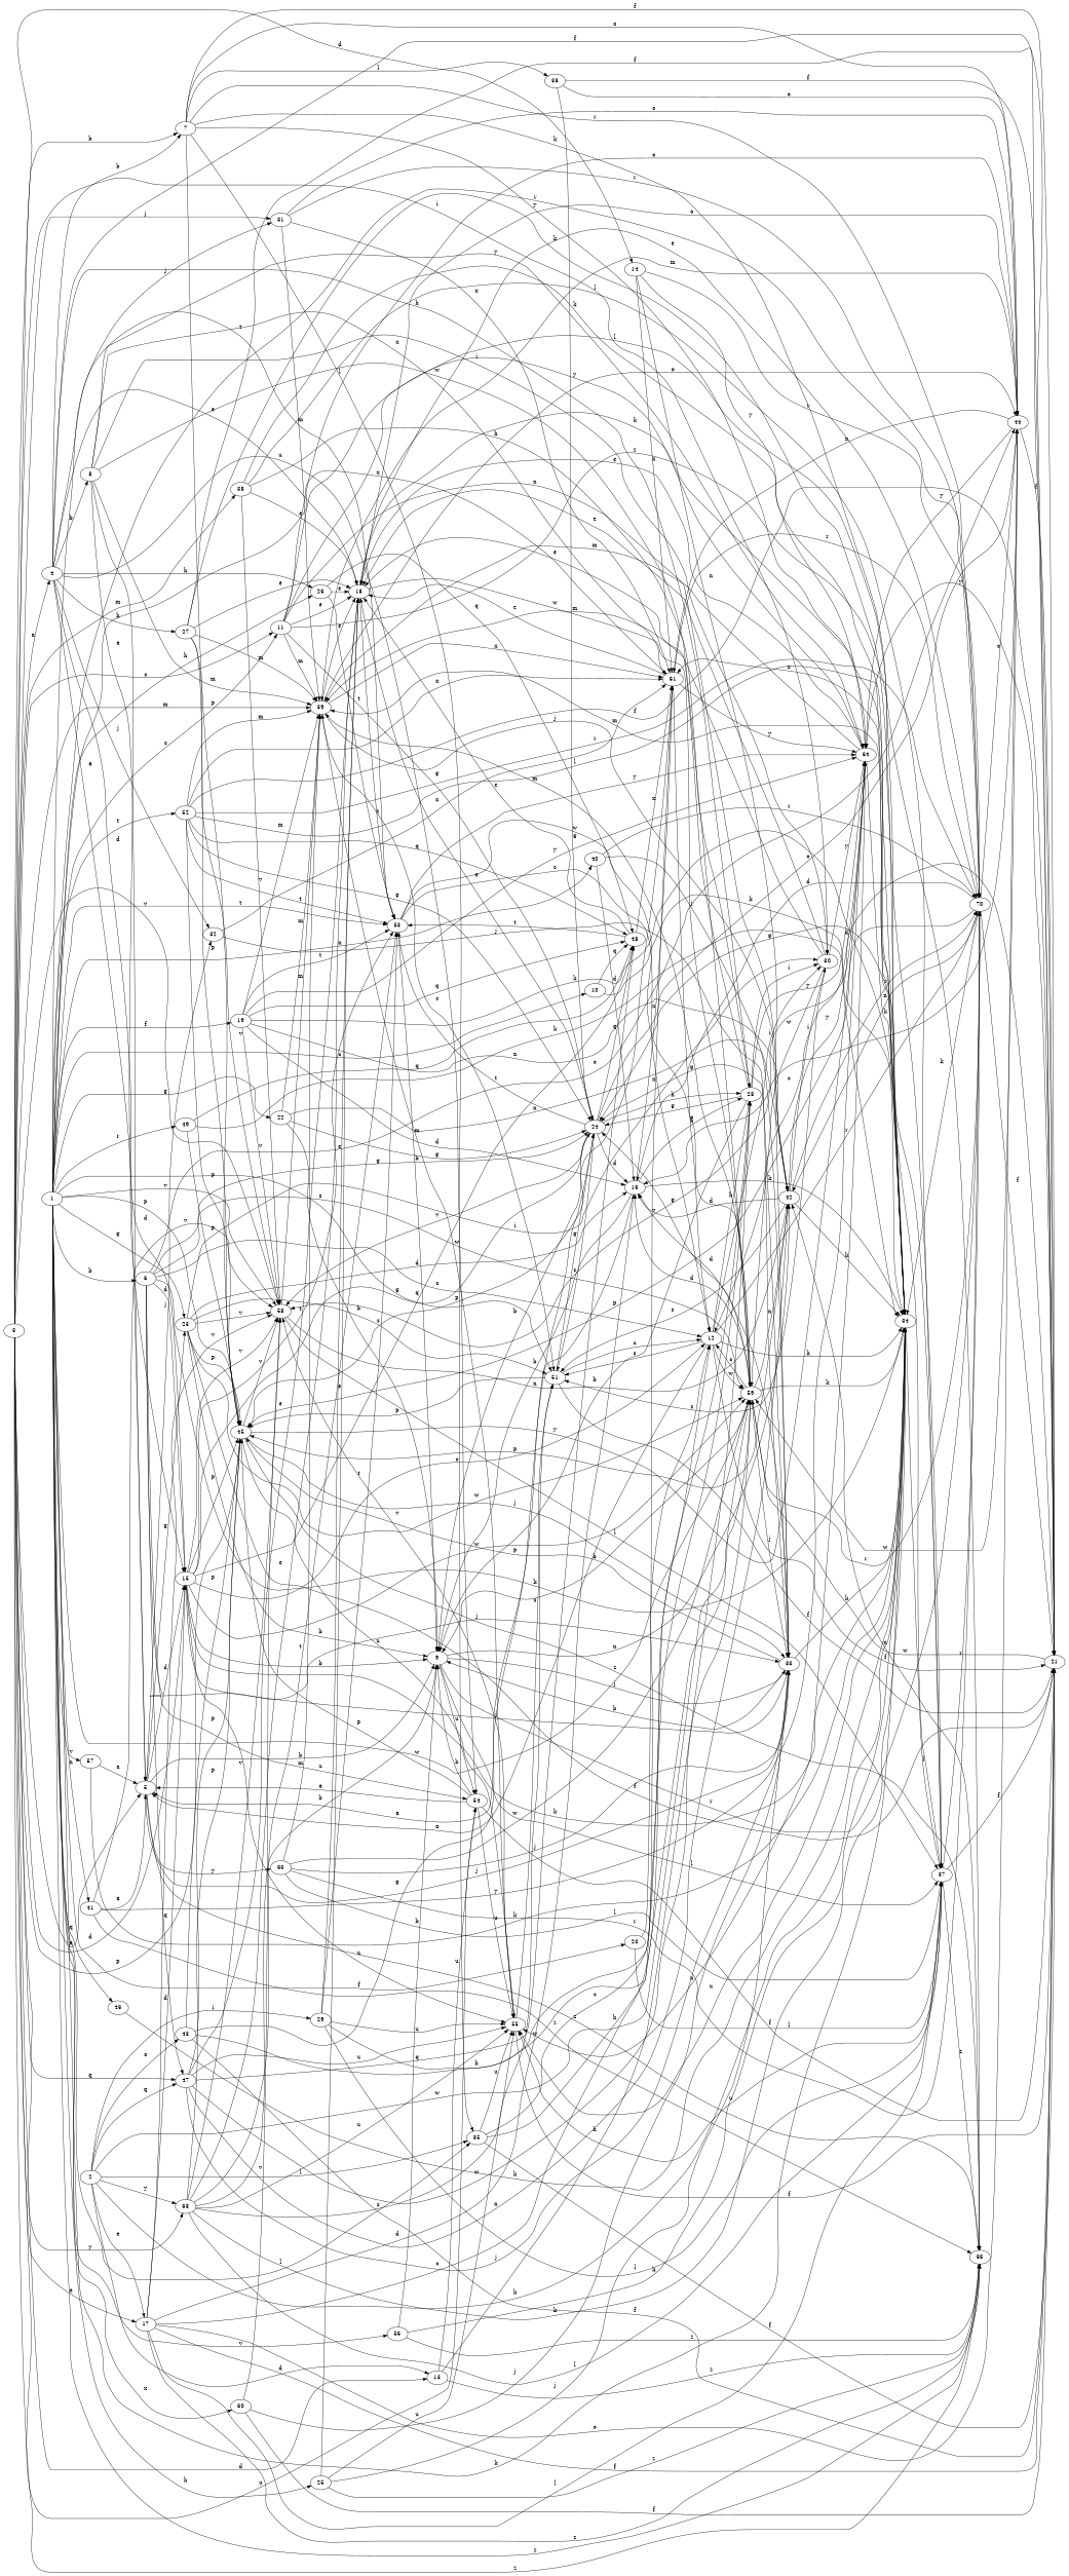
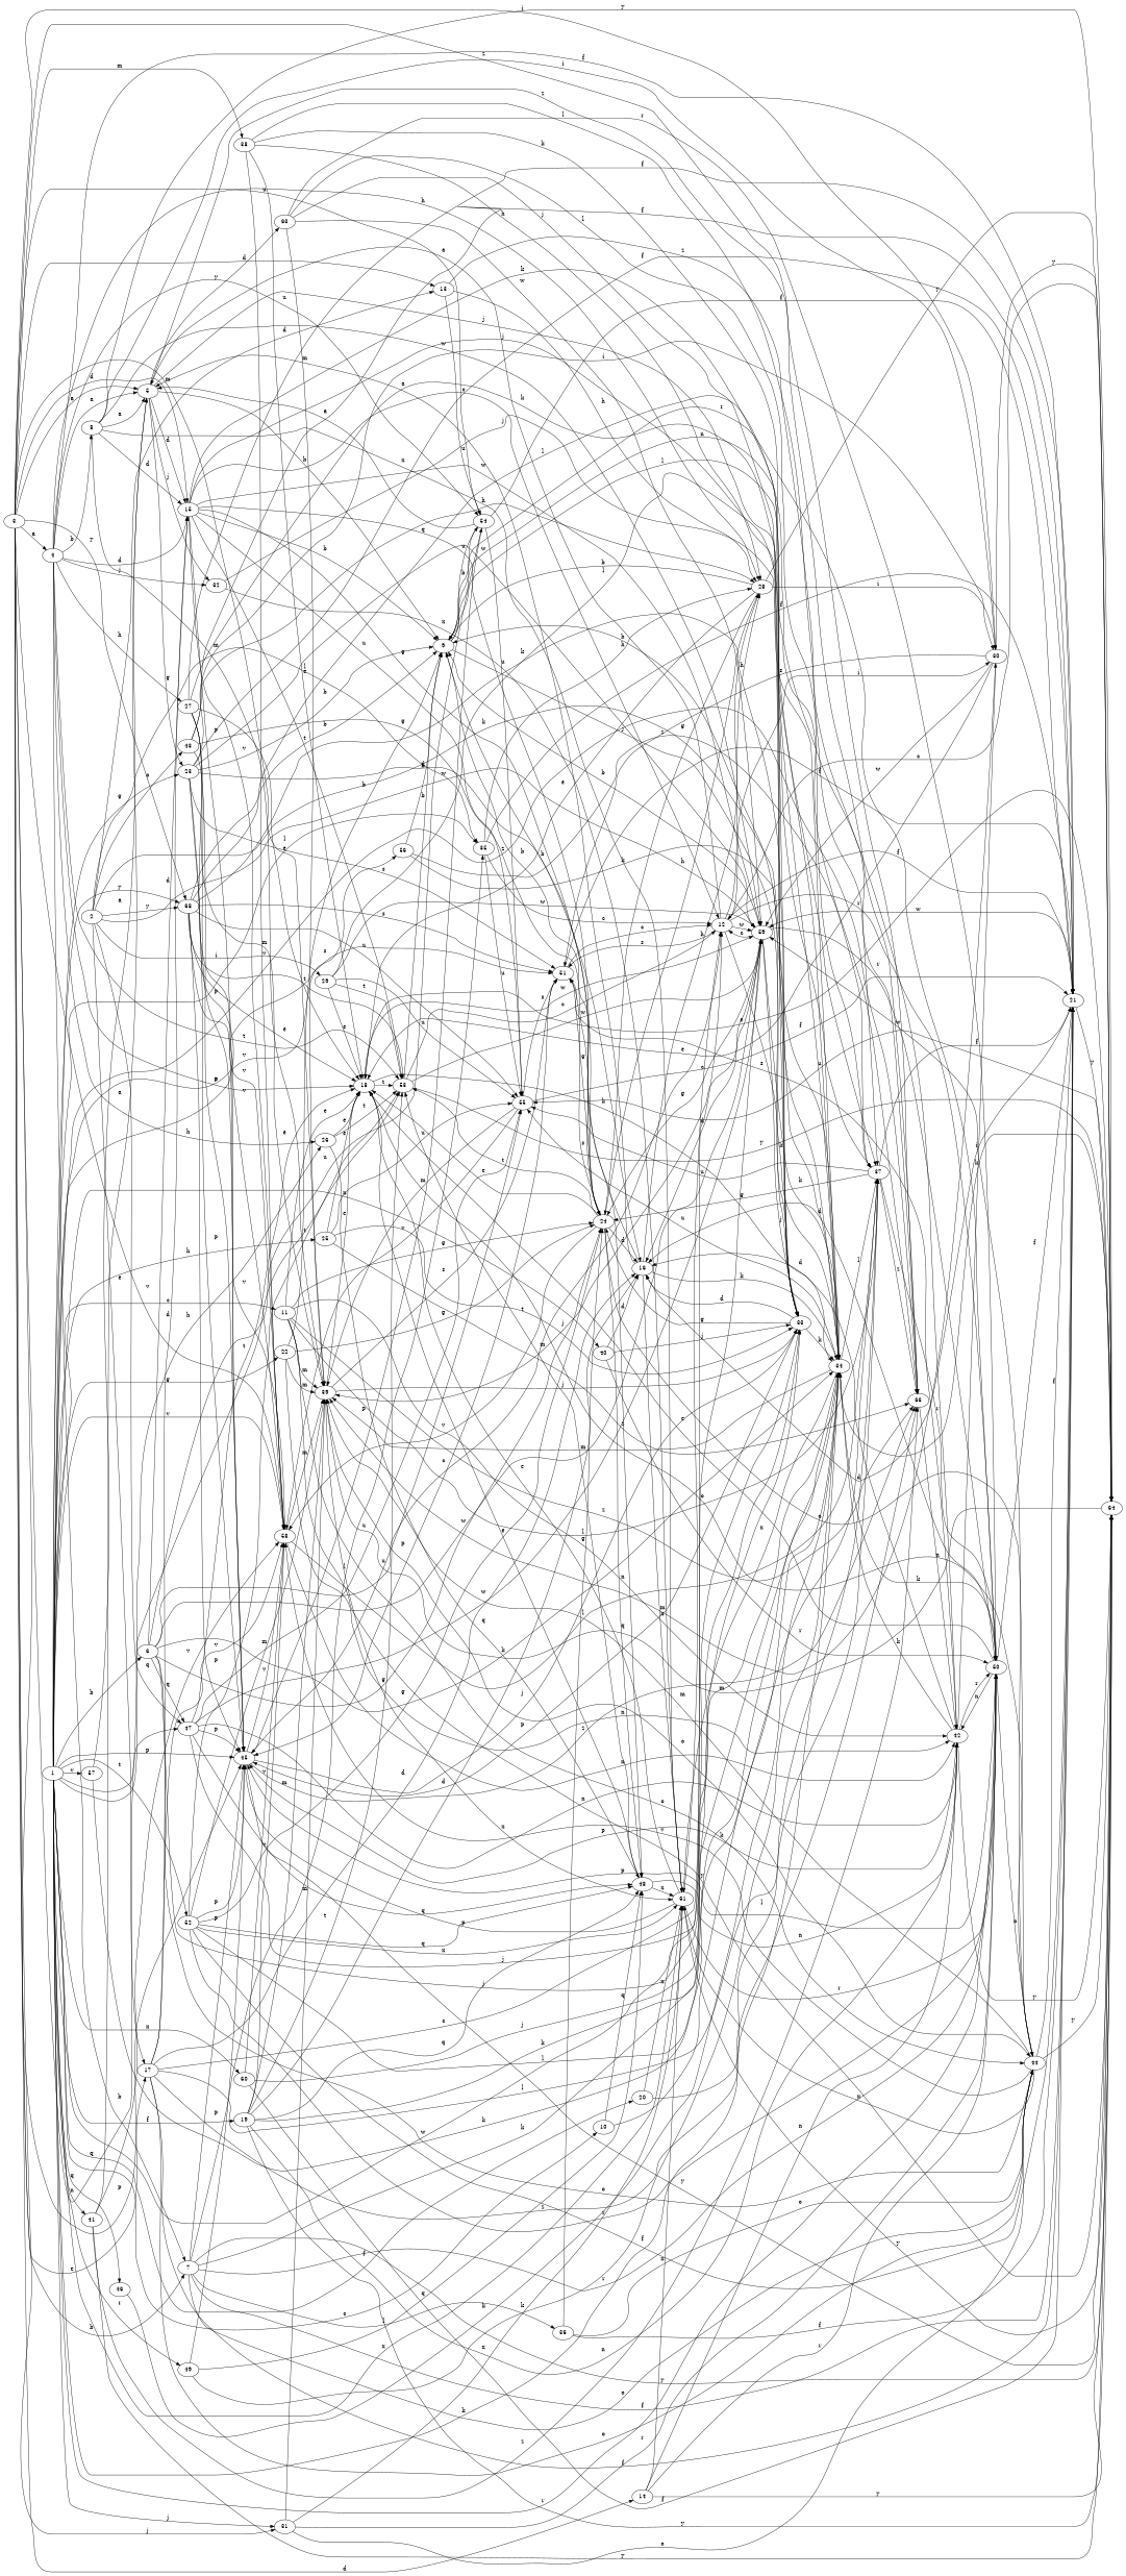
  strict digraph {
    rankdir=LR
    3
    4
    5
    54
    7
    15
    n7 [label=68]
    11
    17
    13
    14
    30
    38
    39
    47
    31
    45
    58
    66
    8
    28
    53
    21
    18
    26
    27
    32
    9
    23
    33
    63
    55
    64
-   50 [label=70]
+   50
    34
    35
    44
    36
    59
    12
    24
    48
    51
    37
    42
    16
    61
    41
    57
    1
    6
    22
    56
    10
    19
    40
    25
    20
    52
    60
    46
    49
    2
    29
    43
    3 -> 4 [label=a]
    3 -> 5 [label=a]
    3 -> 54 [label=u]
    3 -> 7 [label=b]
    3 -> 15 [label=d]
    3 -> n7 [label=y]
-   3 -> 11 [label=c]
    3 -> 17 [label=e]
    3 -> 13 [label=d]
    3 -> 14 [label=d]
    3 -> 30 [label=i]
    3 -> 38 [label=m]
    3 -> 39 [label=m]
    3 -> 47 [label=q]
    3 -> 31 [label=j]
    3 -> 45 [label=p]
    3 -> 58 [label=v]
    3 -> 66 [label=z]
    4 -> 5 [label=a]
    4 -> 54 [label=u]
    4 -> 7 [label=b]
    4 -> 15 [label=d]
    4 -> 8 [label=b]
    4 -> 28 [label=h]
    4 -> 53 [label=t]
    4 -> 21 [label=f]
    4 -> 18 [label=e]
    4 -> 26 [label=h]
    4 -> 27 [label=h]
    4 -> 32 [label=j]
    5 -> 15 [label=d]
    5 -> 66 [label=z]
    5 -> 32 [label=j]
    5 -> 9 [label=b]
    5 -> 23 [label=g]
    5 -> 33 [label=j]
    5 -> 63 [label=y]
    54 -> 5 [label=a]
    54 -> 45 [label=p]
    54 -> 21 [label=f]
    54 -> 9 [label=b]
    54 -> 55 [label=u]
    7 -> 45 [label=p]
    7 -> 21 [label=f]
    7 -> 64 [label=y]
    7 -> 50 [label=r]
    7 -> 34 [label=k]
    7 -> 35 [label=l]
    7 -> 44 [label=o]
    7 -> 36 [label=l]
    15 -> 45 [label=p]
    15 -> 58 [label=v]
    15 -> 53 [label=t]
    15 -> 9 [label=b]
    15 -> 33 [label=j]
    15 -> 55 [label=u]
    15 -> 34 [label=k]
    15 -> 59 [label=w]
    15 -> 12 [label=c]
    15 -> 24 [label=g]
    15 -> 48 [label=q]
    n7 -> 45 [label=p]
    n7 -> 58 [label=v]
    n7 -> 53 [label=t]
    n7 -> 18 [label=e]
    n7 -> 9 [label=b]
    n7 -> 55 [label=u]
    n7 -> 34 [label=k]
    n7 -> 51 [label=s]
    n7 -> 37 [label=l]
    11 -> 39 [label=m]
    11 -> 66 [label=z]
    11 -> 18 [label=e]
    11 -> 64 [label=y]
    11 -> 44 [label=o]
    11 -> 24 [label=g]
    11 -> 37 [label=l]
    11 -> 42 [label=n]
    17 -> 15 [label=d]
    17 -> 58 [label=v]
    17 -> 66 [label=z]
    17 -> 21 [label=f]
    17 -> 44 [label=o]
    17 -> 12 [label=c]
    17 -> 37 [label=l]
    17 -> 16 [label=d]
    13 -> 54 [label=u]
    13 -> 66 [label=z]
    13 -> 28 [label=h]
    14 -> 64 [label=y]
    14 -> 50 [label=r]
    14 -> 42 [label=n]
    14 -> 61 [label=x]
    30 -> 39 [label=m]
    30 -> 18 [label=e]
    30 -> 64 [label=y]
    30 -> 59 [label=w]
    30 -> 51 [label=s]
    38 -> 58 [label=v]
    38 -> 28 [label=h]
    38 -> 18 [label=e]
    38 -> 34 [label=k]
    38 -> 37 [label=l]
    39 -> 18 [label=e]
    39 -> 33 [label=j]
    39 -> 44 [label=o]
    39 -> 51 [label=s]
    39 -> 61 [label=x]
    47 -> 45 [label=p]
    47 -> 18 [label=e]
    47 -> 33 [label=j]
    47 -> 55 [label=u]
    47 -> 59 [label=w]
    47 -> 48 [label=q]
    47 -> 42 [label=n]
    31 -> 39 [label=m]
    31 -> 50 [label=r]
    31 -> 44 [label=o]
    31 -> 61 [label=x]
    45 -> 58 [label=v]
    45 -> 66 [label=z]
    45 -> 33 [label=j]
    45 -> 55 [label=u]
    45 -> 64 [label=y]
    58 -> 39 [label=m]
    58 -> 37 [label=l]
    58 -> 42 [label=n]
    66 -> 42 [label=n]
    8 -> 5 [label=a]
    8 -> 15 [label=d]
    8 -> 30 [label=i]
    8 -> 39 [label=m]
    8 -> 64 [label=y]
    8 -> 59 [label=w]
    8 -> 61 [label=x]
    28 -> 30 [label=i]
    28 -> 18 [label=e]
    28 -> 9 [label=b]
    28 -> 64 [label=y]
    28 -> 24 [label=g]
    53 -> 9 [label=b]
    53 -> 64 [label=y]
    53 -> 59 [label=w]
    53 -> 12 [label=c]
    21 -> 64 [label=y]
    21 -> 59 [label=w]
    21 -> 16 [label=d]
    18 -> 53 [label=t]
    18 -> 34 [label=k]
    18 -> 44 [label=o]
    18 -> 59 [label=w]
    26 -> 53 [label=t]
    26 -> 18 [label=e]
    26 -> 48 [label=q]
    27 -> 39 [label=m]
    27 -> 45 [label=p]
    27 -> 58 [label=v]
    27 -> 21 [label=f]
    27 -> 18 [label=e]
    27 -> 34 [label=k]
    32 -> 33 [label=j]
    32 -> 61 [label=x]
    9 -> 54 [label=u]
    9 -> 33 [label=j]
    9 -> 50 [label=r]
    9 -> 37 [label=l]
    9 -> 42 [label=n]
    23 -> 30 [label=i]
    23 -> 45 [label=p]
    23 -> 58 [label=v]
    23 -> 21 [label=f]
    23 -> 9 [label=b]
    23 -> 59 [label=w]
    23 -> 51 [label=s]
    23 -> 16 [label=d]
    33 -> 45 [label=p]
    33 -> 9 [label=b]
    33 -> 34 [label=k]
    33 -> 24 [label=g]
    33 -> 16 [label=d]
    63 -> 39 [label=m]
    63 -> 33 [label=j]
    63 -> 50 [label=r]
    63 -> 59 [label=w]
    63 -> 37 [label=l]
    55 -> 39 [label=m]
    55 -> 58 [label=v]
    55 -> 21 [label=f]
    55 -> 51 [label=s]
    64 -> 39 [label=m]
    64 -> 18 [label=e]
    64 -> 55 [label=u]
    64 -> 34 [label=k]
    64 -> 12 [label=c]
    50 -> 45 [label=p]
    50 -> 21 [label=f]
    50 -> 18 [label=e]
    50 -> 34 [label=k]
    50 -> 44 [label=o]
    50 -> 42 [label=n]
    50 -> 16 [label=d]
    34 -> 39 [label=m]
    34 -> 55 [label=u]
    34 -> 37 [label=l]
    34 -> 61 [label=x]
    35 -> 28 [label=h]
    35 -> 21 [label=f]
    35 -> 55 [label=u]
    35 -> 12 [label=c]
    44 -> 39 [label=m]
    44 -> 58 [label=v]
    44 -> 21 [label=f]
    44 -> 64 [label=y]
    44 -> 59 [label=w]
    44 -> 61 [label=x]
    36 -> 21 [label=f]
    36 -> 44 [label=o]
    36 -> 24 [label=g]
    59 -> 39 [label=m]
    59 -> 9 [label=b]
    59 -> 33 [label=j]
    59 -> 50 [label=r]
    59 -> 34 [label=k]
    59 -> 12 [label=c]
    59 -> 24 [label=g]
    59 -> 16 [label=d]
    12 -> 5 [label=a]
    12 -> 30 [label=i]
    12 -> 28 [label=h]
    12 -> 21 [label=f]
    12 -> 50 [label=r]
    12 -> 34 [label=k]
    12 -> 59 [label=w]
    12 -> 51 [label=s]
    24 -> 58 [label=v]
    24 -> 28 [label=h]
    24 -> 53 [label=t]
    24 -> 18 [label=e]
    24 -> 9 [label=b]
    24 -> 44 [label=o]
    24 -> 48 [label=q]
    24 -> 51 [label=s]
    24 -> 16 [label=d]
    48 -> 53 [label=t]
    48 -> 18 [label=e]
-   59 -> 42 [label=n]
+   48 -> 42 [label=n]
    48 -> 61 [label=x]
    51 -> 45 [label=p]
    51 -> 21 [label=f]
    51 -> 12 [label=c]
    51 -> 24 [label=g]
    37 -> 66 [label=z]
    37 -> 21 [label=f]
    37 -> 55 [label=u]
    37 -> 50 [label=r]
    37 -> 24 [label=g]
    42 -> 30 [label=i]
    42 -> 45 [label=p]
    42 -> 64 [label=y]
    42 -> 50 [label=r]
    42 -> 34 [label=k]
    42 -> 51 [label=s]
    42 -> 16 [label=d]
    16 -> 5 [label=a]
    16 -> 28 [label=h]
    16 -> 9 [label=b]
    16 -> 34 [label=k]
    16 -> 61 [label=x]
    61 -> 45 [label=p]
    61 -> 18 [label=e]
    61 -> 64 [label=y]
    61 -> 50 [label=r]
    61 -> 12 [label=c]
    41 -> 5 [label=a]
    41 -> 58 [label=v]
    41 -> 66 [label=z]
    41 -> 64 [label=y]
    57 -> 5 [label=a]
    57 -> 34 [label=k]
+   1 -> n7 [label=y]
    1 -> 11 [label=c]
    1 -> 31 [label=j]
    1 -> 45 [label=p]
    1 -> 58 [label=v]
    1 -> 66 [label=z]
    1 -> 53 [label=t]
    1 -> 26 [label=h]
    1 -> 23 [label=g]
    1 -> 50 [label=r]
    1 -> 34 [label=k]
    1 -> 35 [label=l]
    1 -> 59 [label=w]
    1 -> 51 [label=s]
    1 -> 61 [label=x]
    1 -> 41 [label=n]
    1 -> 57 [label=v]
    1 -> 6 [label=b]
    1 -> 22 [label=g]
    1 -> 56 [label=v]
    1 -> 10 [label=c]
    1 -> 19 [label=f]
    1 -> 40 [label=n]
    1 -> 25 [label=h]
    1 -> 20 [label=f]
    1 -> 52 [label=t]
    1 -> 60 [label=x]
    1 -> 46 [label=q]
    1 -> 49 [label=r]
    6 -> 54 [label=u]
    6 -> 15 [label=d]
    6 -> 47 [label=q]
    6 -> 33 [label=j]
    6 -> 34 [label=k]
    6 -> 44 [label=o]
    6 -> 59 [label=w]
    6 -> 12 [label=c]
    6 -> 24 [label=g]
    22 -> 39 [label=m]
    22 -> 9 [label=b]
    22 -> 24 [label=g]
    22 -> 42 [label=n]
    56 -> 66 [label=z]
    56 -> 9 [label=b]
    56 -> 34 [label=k]
    10 -> 34 [label=k]
    10 -> 48 [label=q]
    19 -> 39 [label=m]
    19 -> 58 [label=v]
    19 -> 53 [label=t]
    19 -> 64 [label=y]
    19 -> 34 [label=k]
    19 -> 48 [label=q]
    19 -> 42 [label=n]
    19 -> 16 [label=d]
    40 -> 33 [label=j]
    40 -> 50 [label=r]
    40 -> 16 [label=d]
    25 -> 66 [label=z]
    25 -> 18 [label=e]
    25 -> 33 [label=j]
    25 -> 55 [label=u]
    20 -> 37 [label=l]
    20 -> 61 [label=x]
    52 -> 39 [label=m]
    52 -> 45 [label=p]
    52 -> 53 [label=t]
    52 -> 21 [label=f]
    52 -> 50 [label=r]
    52 -> 24 [label=g]
    52 -> 48 [label=q]
    52 -> 37 [label=l]
    52 -> 61 [label=x]
    60 -> 58 [label=v]
    60 -> 21 [label=f]
    60 -> 33 [label=j]
    46 -> 34 [label=k]
    49 -> 45 [label=p]
    49 -> 34 [label=k]
    49 -> 48 [label=q]
    2 -> n7 [label=y]
    2 -> 17 [label=e]
    2 -> 13 [label=d]
    2 -> 47 [label=q]
    2 -> 34 [label=k]
    2 -> 35 [label=l]
    2 -> 59 [label=w]
    2 -> 29 [label=i]
    2 -> 43 [label=o]
    29 -> 53 [label=t]
    29 -> 18 [label=e]
    29 -> 55 [label=u]
    29 -> 59 [label=w]
    29 -> 37 [label=l]
    43 -> 45 [label=p]
    43 -> 28 [label=h]
    43 -> 21 [label=f]
    43 -> 24 [label=g]
  }
